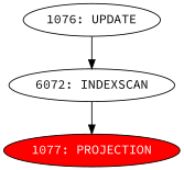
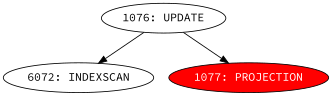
  digraph {
    fontname="Source Code Pro"
    node [fontname="Source Code Pro"]
    edge [fontname="Source Code Pro"]
    n1 [label="6072: INDEXSCAN"]
    n2 [fillcolor=red fontcolor=white label="1077: PROJECTION" style=filled]
    n3 [label="1076: UPDATE"]
-   n1 -> n2
+   n3 -> n2
    n3 -> n1
  }
